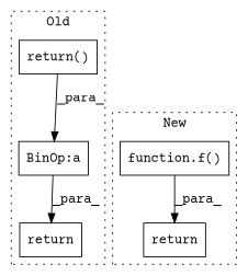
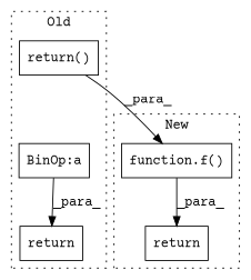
  digraph {
    fontname="Courier Prime"
    node [a=75 fontname="Courier Prime" l=7 shape=box]
    edge [fontname="Courier Prime"]
    n1 [l="8,1" label="return()" s="2140,2149"]
    n2 [a=82 l=3 label="BinOp:a" s=2150]
    n3 [a=93 label=return s=2133]
    n4 [l="2,1" label="function.f()" s="3919,3922"]
    n5 [a=93 label=return s=3912]
    subgraph cluster_1 {
      label=Old
      style=dotted
      n1
      n2
      n3
    }
    subgraph cluster_2 {
      label=New
      style=dotted
      n4
      n5
    }
-   n1 -> n2 [label=_para_]
+   n1 -> n4 [label=_para_]
    n2 -> n3 [label=_para_]
    n4 -> n5 [label=_para_]
  }
